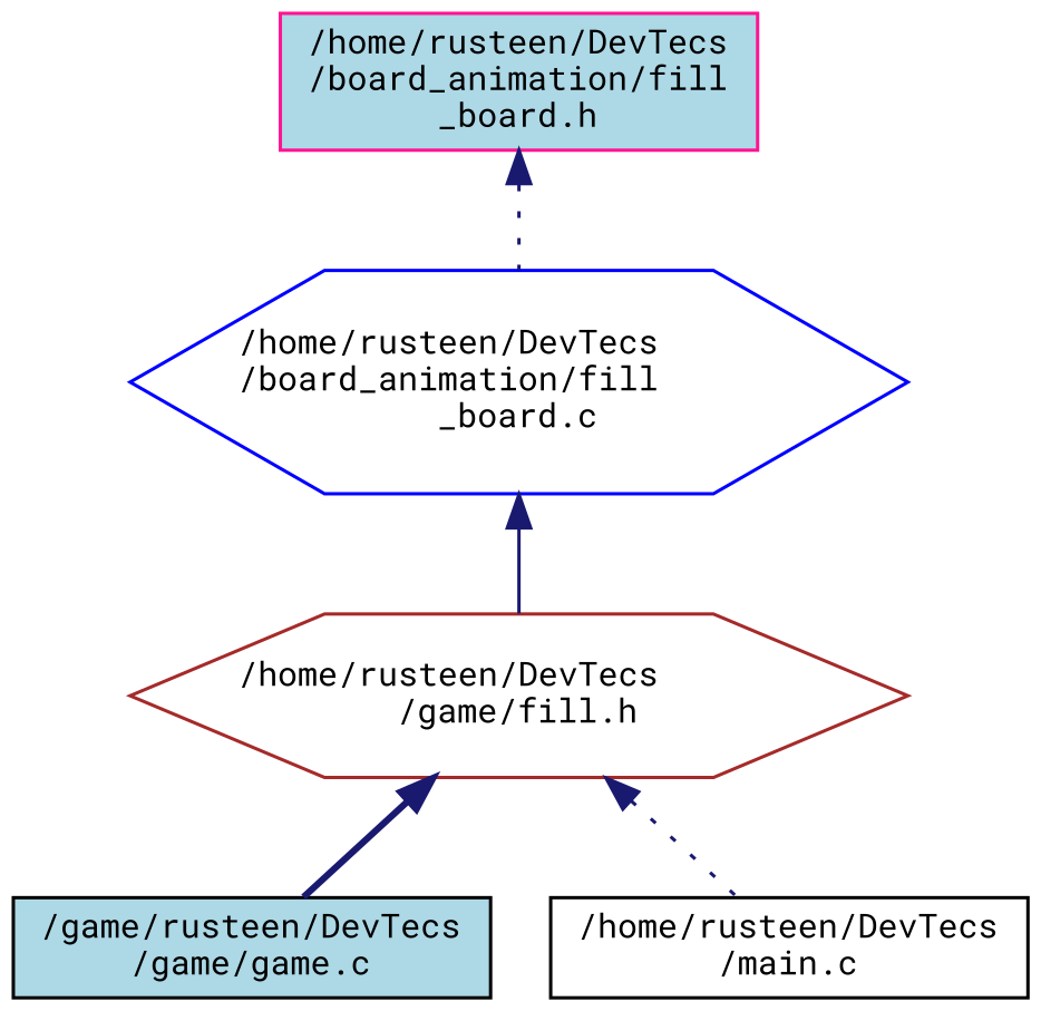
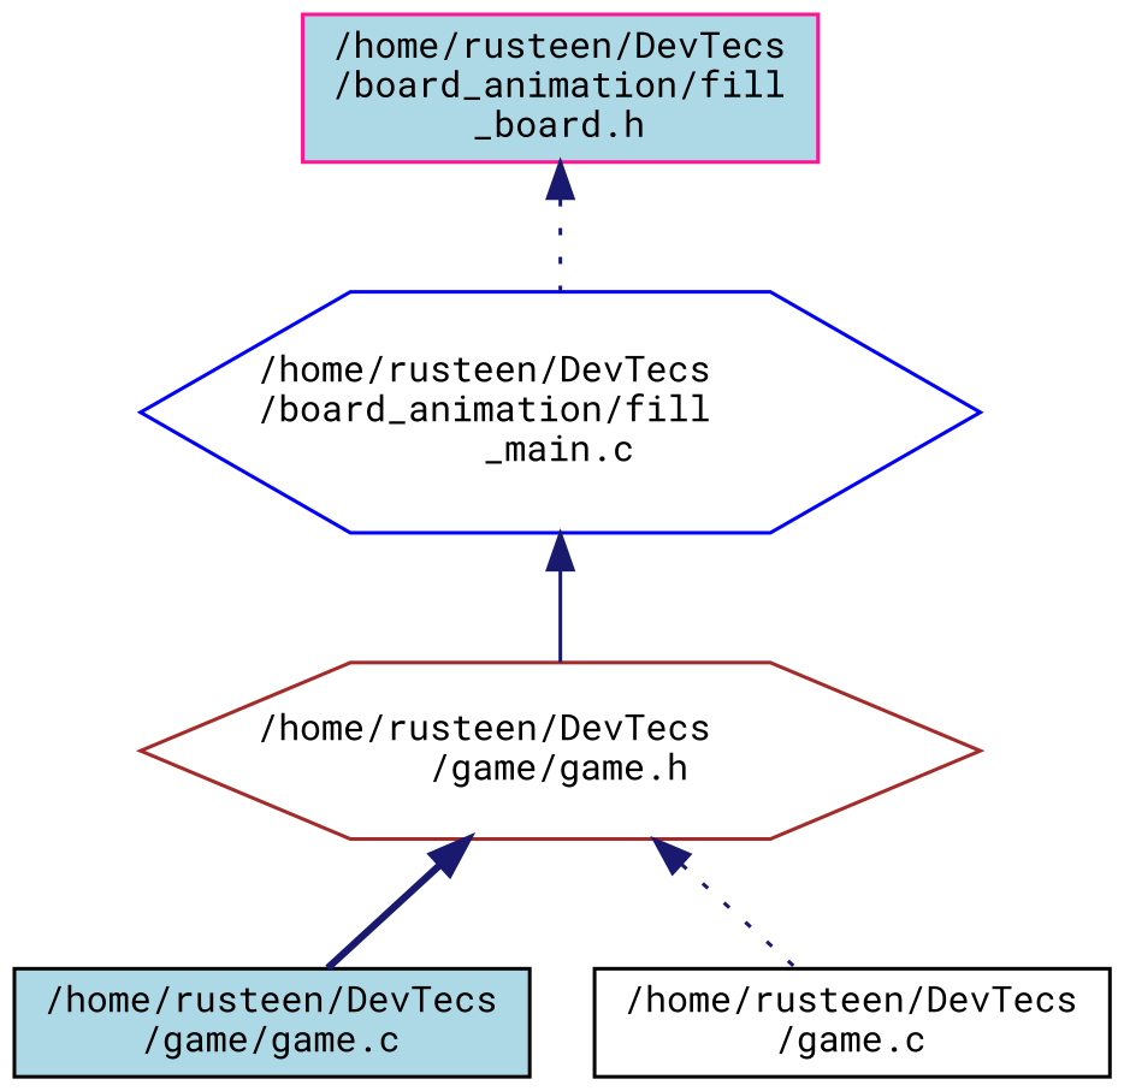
  digraph {
    fontname="Roboto Mono"
    node [color=black fillcolor=white fontname="Roboto Mono" fontsize=10 shape=box style=filled]
    edge [color=midnightblue dir=back fontname="Roboto Mono" fontsize=10 labelfontname=Helvetica labelfontsize=10 style=dotted]
    n1 [color=deeppink fillcolor=lightblue fontcolor=black height=0.2 label="/home/rusteen/DevTecs\l/board_animation/fill\l_board.h" width=0.4]
-   n2 [color=blue height=0.2 label="/home/rusteen/DevTecs\l/board_animation/fill\l_board.c" shape=hexagon width=0.4]
-   n3 [color=brown height=0.2 label="/home/rusteen/DevTecs\l/game/fill.h" shape=hexagon width=0.4]
-   n4 [fillcolor=lightblue height=0.2 label="/game/rusteen/DevTecs\l/game/game.c" width=0.4]
-   n5 [height=0.2 label="/home/rusteen/DevTecs\l/main.c" width=0.4]
+   n2 [color=blue height=0.2 label="/home/rusteen/DevTecs\l/board_animation/fill\l_main.c" shape=hexagon width=0.4]
+   n3 [color=brown height=0.2 label="/home/rusteen/DevTecs\l/game/game.h" shape=hexagon width=0.4]
+   n4 [fillcolor=lightblue height=0.2 label="/home/rusteen/DevTecs\l/game/game.c" width=0.4]
+   n5 [height=0.2 label="/home/rusteen/DevTecs\l/game.c" width=0.4]
    n1 -> n2
    n2 -> n3 [style=solid]
    n3 -> n4 [style=bold]
    n3 -> n5
  }
